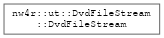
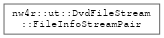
  digraph {
    rankdir=LR
-   n1 [color=grey40 fillcolor=white fontname=FreeMono fontsize=10 height=0.2 label="nw4r::ut::DvdFileStream\l::DvdFileStream" shape=box style=filled width=0.4]
+   n1 [color=grey40 fillcolor=white fontname=FreeMono fontsize=10 height=0.2 label="nw4r::ut::DvdFileStream\l::FileInfoStreamPair" shape=box style=filled width=0.4]
  }
